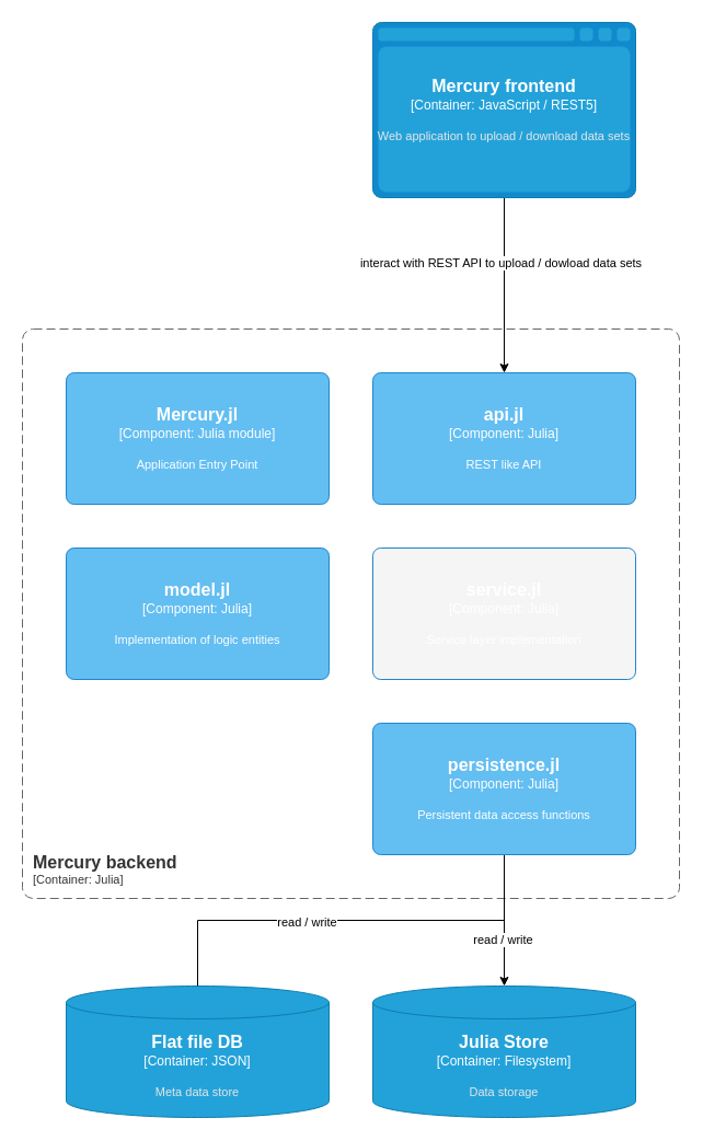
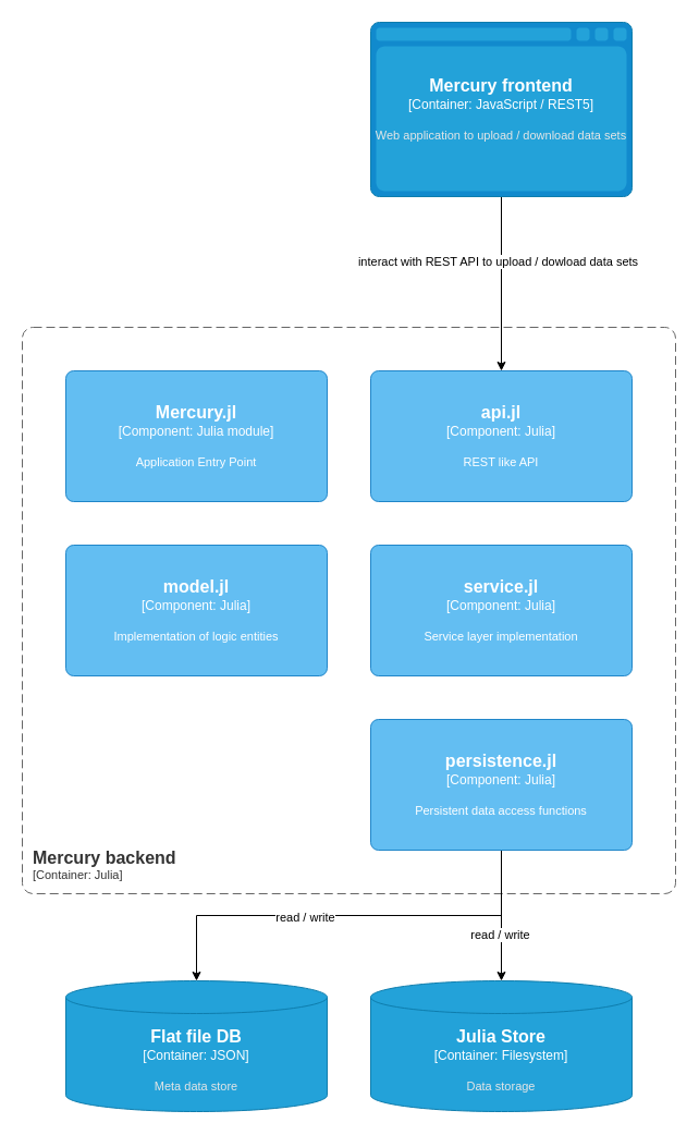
  <mxCell id="0" />
  <mxCell id="1" parent="0" />
  <mxCell id="2" value="&lt;font style=&quot;font-size: 16px&quot;&gt;&lt;b&gt;&lt;div style=&quot;text-align: left&quot;&gt;Mercury backend&lt;/div&gt;&lt;/b&gt;&lt;/font&gt;&lt;div style=&quot;text-align: left&quot;&gt;[Container: Julia]&lt;/div&gt;" style="rounded=1;fontSize=11;whiteSpace=wrap;html=1;dashed=1;arcSize=20;fillColor=none;strokeColor=#666666;fontColor=#333333;labelBackgroundColor=none;align=left;verticalAlign=bottom;labelBorderColor=none;spacingTop=0;spacing=10;dashPattern=8 4;metaEdit=1;rotatable=0;perimeter=rectanglePerimeter;noLabel=0;labelPadding=0;allowArrows=0;connectable=0;expand=0;recursiveResize=0;editable=1;pointerEvents=0;absoluteArcSize=1;points=[[0.25,0,0],[0.5,0,0],[0.75,0,0],[1,0.25,0],[1,0.5,0],[1,0.75,0],[0.75,1,0],[0.5,1,0],[0.25,1,0],[0,0.75,0],[0,0.5,0],[0,0.25,0]];" parent="1" vertex="1"><mxGeometry x="20" y="300" width="600" height="520" as="geometry" /></mxCell>
  <mxCell id="3" style="edgeStyle=orthogonalEdgeStyle;rounded=0;orthogonalLoop=1;jettySize=auto;html=1;entryX=0.5;entryY=0;entryDx=0;entryDy=0;entryPerimeter=0;" parent="1" source="5" target="9" edge="1"><mxGeometry relative="1" as="geometry" /></mxCell>
  <mxCell id="4" value="interact with REST API to upload / dowload data sets" style="edgeLabel;html=1;align=center;verticalAlign=middle;resizable=0;points=[];" parent="3" vertex="1" connectable="0"><mxGeometry x="-0.261" y="-4" relative="1" as="geometry"><mxPoint as="offset" /></mxGeometry></mxCell>
  <mxCell id="5" value="&lt;font style=&quot;font-size: 16px&quot;&gt;&lt;b&gt;Mercury frontend&lt;/b&gt;&lt;/font&gt;&lt;div&gt;[Container:&amp;nbsp;JavaScript / REST5]&lt;/div&gt;&lt;br&gt;&lt;div&gt;&lt;font style=&quot;font-size: 11px&quot;&gt;&lt;font color=&quot;#E6E6E6&quot;&gt;Web application to upload / download data sets&lt;/font&gt;&lt;/div&gt;" style="shape=mxgraph.c4.webBrowserContainer2;whiteSpace=wrap;html=1;boundedLbl=1;rounded=0;labelBackgroundColor=none;strokeColor=#118ACD;fillColor=#23A2D9;strokeColor=#118ACD;strokeColor2=#0E7DAD;fontSize=12;fontColor=#ffffff;align=center;metaEdit=1;points=[[0.5,0,0],[1,0.25,0],[1,0.5,0],[1,0.75,0],[0.5,1,0],[0,0.75,0],[0,0.5,0],[0,0.25,0]];resizable=0;" parent="1" vertex="1"><mxGeometry x="340" y="20" width="240" height="160" as="geometry" /></mxCell>
  <mxCell id="6" value="&lt;font style=&quot;font-size: 16px&quot;&gt;&lt;b&gt;Flat file DB&lt;/b&gt;&lt;/font&gt;&lt;div&gt;[Container:&amp;nbsp;JSON]&lt;/div&gt;&lt;br&gt;&lt;div&gt;&lt;font style=&quot;font-size: 11px&quot;&gt;&lt;font color=&quot;#E6E6E6&quot;&gt;Meta data store&lt;/font&gt;&lt;/div&gt;" style="shape=cylinder3;size=15;whiteSpace=wrap;html=1;boundedLbl=1;rounded=0;labelBackgroundColor=none;fillColor=#23A2D9;fontSize=12;fontColor=#ffffff;align=center;strokeColor=#0E7DAD;metaEdit=1;points=[[0.5,0,0],[1,0.25,0],[1,0.5,0],[1,0.75,0],[0.5,1,0],[0,0.75,0],[0,0.5,0],[0,0.25,0]];resizable=0;" parent="1" vertex="1"><mxGeometry x="60" y="900" width="240" height="120" as="geometry" /></mxCell>
  <mxCell id="7" value="&lt;font style=&quot;font-size: 16px&quot;&gt;&lt;b&gt;Julia Store&lt;/b&gt;&lt;/font&gt;&lt;div&gt;[Container:&amp;nbsp;Filesystem]&lt;/div&gt;&lt;br&gt;&lt;div&gt;&lt;font style=&quot;font-size: 11px&quot;&gt;&lt;font color=&quot;#E6E6E6&quot;&gt;Data storage&lt;/font&gt;&lt;/div&gt;" style="shape=cylinder3;size=15;whiteSpace=wrap;html=1;boundedLbl=1;rounded=0;labelBackgroundColor=none;fillColor=#23A2D9;fontSize=12;fontColor=#ffffff;align=center;strokeColor=#0E7DAD;metaEdit=1;points=[[0.5,0,0],[1,0.25,0],[1,0.5,0],[1,0.75,0],[0.5,1,0],[0,0.75,0],[0,0.5,0],[0,0.25,0]];resizable=0;" parent="1" vertex="1"><mxGeometry x="340" y="900" width="240" height="120" as="geometry" /></mxCell>
  <mxCell id="8" value="&lt;font style=&quot;font-size: 16px&quot;&gt;&lt;b&gt;Mercury.jl&lt;/b&gt;&lt;/font&gt;&lt;div&gt;[Component: Julia module]&lt;/div&gt;&lt;br&gt;&lt;div&gt;&lt;font style=&quot;font-size: 11px&quot;&gt;Application Entry Point&lt;/font&gt;&lt;/div&gt;" style="rounded=1;whiteSpace=wrap;html=1;labelBackgroundColor=none;fillColor=#63BEF2;fontColor=#ffffff;align=center;arcSize=6;strokeColor=#2086C9;metaEdit=1;resizable=0;points=[[0.25,0,0],[0.5,0,0],[0.75,0,0],[1,0.25,0],[1,0.5,0],[1,0.75,0],[0.75,1,0],[0.5,1,0],[0.25,1,0],[0,0.75,0],[0,0.5,0],[0,0.25,0]];" parent="1" vertex="1"><mxGeometry x="60" y="340" width="240" height="120" as="geometry" /></mxCell>
  <mxCell id="9" value="&lt;font style=&quot;font-size: 16px&quot;&gt;&lt;b&gt;api.jl&lt;/b&gt;&lt;/font&gt;&lt;div&gt;[Component: Julia]&lt;/div&gt;&lt;br&gt;&lt;div&gt;&lt;font style=&quot;font-size: 11px&quot;&gt;REST like API&lt;/font&gt;&lt;/div&gt;" style="rounded=1;whiteSpace=wrap;html=1;labelBackgroundColor=none;fillColor=#63BEF2;fontColor=#ffffff;align=center;arcSize=6;strokeColor=#2086C9;metaEdit=1;resizable=0;points=[[0.25,0,0],[0.5,0,0],[0.75,0,0],[1,0.25,0],[1,0.5,0],[1,0.75,0],[0.75,1,0],[0.5,1,0],[0.25,1,0],[0,0.75,0],[0,0.5,0],[0,0.25,0]];" parent="1" vertex="1"><mxGeometry x="340" y="340" width="240" height="120" as="geometry" /></mxCell>
- <mxCell id="10" value="&lt;font style=&quot;font-size: 16px&quot;&gt;&lt;b&gt;service.jl&lt;/b&gt;&lt;/font&gt;&lt;div&gt;[Component: Julia]&lt;/div&gt;&lt;br&gt;&lt;div&gt;&lt;font style=&quot;font-size: 11px&quot;&gt;Service layer implementation&lt;/font&gt;&lt;/div&gt;" style="rounded=1;whiteSpace=wrap;html=1;labelBackgroundColor=none;fillColor=#f5f5f5;fontColor=#ffffff;align=center;arcSize=6;strokeColor=#2086C9;metaEdit=1;resizable=0;points=[[0.25,0,0],[0.5,0,0],[0.75,0,0],[1,0.25,0],[1,0.5,0],[1,0.75,0],[0.75,1,0],[0.5,1,0],[0.25,1,0],[0,0.75,0],[0,0.5,0],[0,0.25,0]];" parent="1" vertex="1"><mxGeometry x="340" y="500" width="240" height="120" as="geometry" /></mxCell>
+ <mxCell id="10" value="&lt;font style=&quot;font-size: 16px&quot;&gt;&lt;b&gt;service.jl&lt;/b&gt;&lt;/font&gt;&lt;div&gt;[Component: Julia]&lt;/div&gt;&lt;br&gt;&lt;div&gt;&lt;font style=&quot;font-size: 11px&quot;&gt;Service layer implementation&lt;/font&gt;&lt;/div&gt;" style="rounded=1;whiteSpace=wrap;html=1;labelBackgroundColor=none;fillColor=#63BEF2;fontColor=#ffffff;align=center;arcSize=6;strokeColor=#2086C9;metaEdit=1;resizable=0;points=[[0.25,0,0],[0.5,0,0],[0.75,0,0],[1,0.25,0],[1,0.5,0],[1,0.75,0],[0.75,1,0],[0.5,1,0],[0.25,1,0],[0,0.75,0],[0,0.5,0],[0,0.25,0]];" parent="1" vertex="1"><mxGeometry x="340" y="500" width="240" height="120" as="geometry" /></mxCell>
  <mxCell id="11" value="&lt;font style=&quot;font-size: 16px&quot;&gt;&lt;b&gt;model.jl&lt;/b&gt;&lt;/font&gt;&lt;div&gt;[Component: Julia]&lt;/div&gt;&lt;br&gt;&lt;div&gt;&lt;font style=&quot;font-size: 11px&quot;&gt;Implementation of logic entities&lt;/font&gt;&lt;/div&gt;" style="rounded=1;whiteSpace=wrap;html=1;labelBackgroundColor=none;fillColor=#63BEF2;fontColor=#ffffff;align=center;arcSize=6;strokeColor=#2086C9;metaEdit=1;resizable=0;points=[[0.25,0,0],[0.5,0,0],[0.75,0,0],[1,0.25,0],[1,0.5,0],[1,0.75,0],[0.75,1,0],[0.5,1,0],[0.25,1,0],[0,0.75,0],[0,0.5,0],[0,0.25,0]];" parent="1" vertex="1"><mxGeometry x="60" y="500" width="240" height="120" as="geometry" /></mxCell>
- <mxCell id="12" style="edgeStyle=orthogonalEdgeStyle;rounded=0;orthogonalLoop=1;jettySize=auto;html=1;entryX=0.5;entryY=0;entryDx=0;entryDy=0;entryPerimeter=0;exitX=0.5;exitY=1;exitDx=0;exitDy=0;exitPerimeter=0;endArrow=none;" parent="1" source="16" target="6" edge="1"><mxGeometry relative="1" as="geometry"><mxPoint x="460" y="1050" as="sourcePoint" /></mxGeometry></mxCell>
+ <mxCell id="12" style="edgeStyle=orthogonalEdgeStyle;rounded=0;orthogonalLoop=1;jettySize=auto;html=1;entryX=0.5;entryY=0;entryDx=0;entryDy=0;entryPerimeter=0;exitX=0.5;exitY=1;exitDx=0;exitDy=0;exitPerimeter=0;" parent="1" source="16" target="6" edge="1"><mxGeometry relative="1" as="geometry"><mxPoint x="460" y="1050" as="sourcePoint" /></mxGeometry></mxCell>
  <mxCell id="13" value="read / write" style="edgeLabel;html=1;align=center;verticalAlign=middle;resizable=0;points=[];" parent="12" vertex="1" connectable="0"><mxGeometry x="0.207" y="1" relative="1" as="geometry"><mxPoint as="offset" /></mxGeometry></mxCell>
  <mxCell id="14" style="edgeStyle=orthogonalEdgeStyle;rounded=0;orthogonalLoop=1;jettySize=auto;html=1;entryX=0.5;entryY=0;entryDx=0;entryDy=0;entryPerimeter=0;exitX=0.5;exitY=1;exitDx=0;exitDy=0;exitPerimeter=0;" parent="1" source="16" target="7" edge="1"><mxGeometry relative="1" as="geometry"><mxPoint x="460" y="1050" as="sourcePoint" /></mxGeometry></mxCell>
  <mxCell id="15" value="read / write" style="edgeLabel;html=1;align=center;verticalAlign=middle;resizable=0;points=[];" parent="14" vertex="1" connectable="0"><mxGeometry x="0.287" y="-2" relative="1" as="geometry"><mxPoint as="offset" /></mxGeometry></mxCell>
  <mxCell id="16" value="&lt;font style=&quot;font-size: 16px&quot;&gt;&lt;b&gt;persistence.jl&lt;/b&gt;&lt;/font&gt;&lt;div&gt;[Component: Julia]&lt;/div&gt;&lt;br&gt;&lt;div&gt;&lt;font style=&quot;font-size: 11px&quot;&gt;Persistent data access functions&lt;/font&gt;&lt;/div&gt;" style="rounded=1;whiteSpace=wrap;html=1;labelBackgroundColor=none;fillColor=#63BEF2;fontColor=#ffffff;align=center;arcSize=6;strokeColor=#2086C9;metaEdit=1;resizable=0;points=[[0.25,0,0],[0.5,0,0],[0.75,0,0],[1,0.25,0],[1,0.5,0],[1,0.75,0],[0.75,1,0],[0.5,1,0],[0.25,1,0],[0,0.75,0],[0,0.5,0],[0,0.25,0]];" parent="1" vertex="1"><mxGeometry x="340" y="660" width="240" height="120" as="geometry" /></mxCell>
